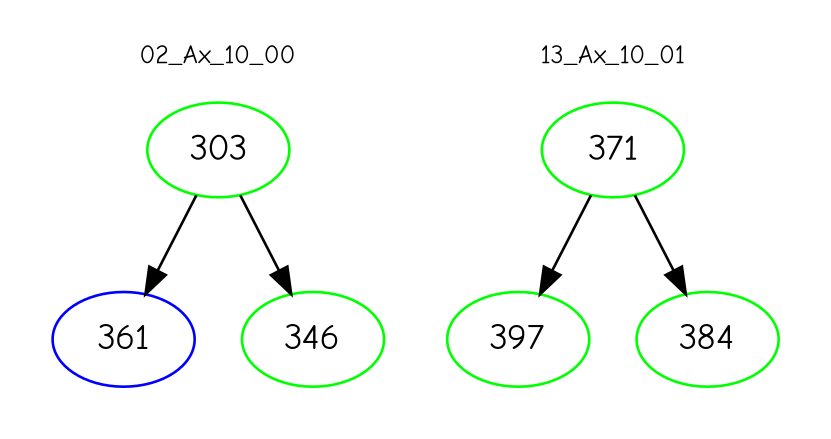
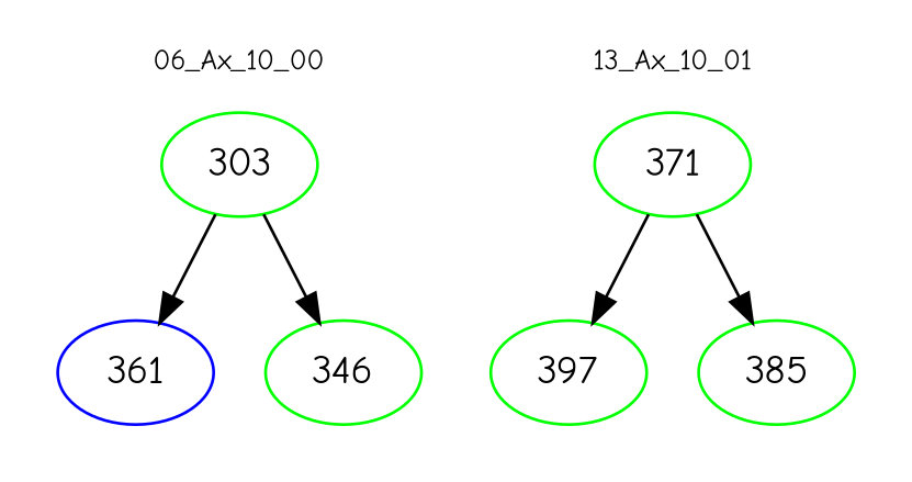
  digraph {
    fontname="Comic Neue"
    node [color=green fontname="Comic Neue"]
    edge [color=black fontname="Comic Neue"]
    n1 [label=303]
    n2 [color=blue label=361]
    n3 [label=346]
    n4 [label=371]
    n5 [label=397]
-   n6 [label=384]
+   n6 [label=385]
    subgraph cluster_1 {
      color=white
      fontsize=10
-     label="02_Ax_10_00"
+     label="06_Ax_10_00"
      n1
      n2
      n3
    }
    subgraph cluster_2 {
      color=white
      fontsize=10
      label="13_Ax_10_01"
      n4
      n5
      n6
    }
    n1 -> n2
    n1 -> n3
    n4 -> n5
    n4 -> n6
  }
